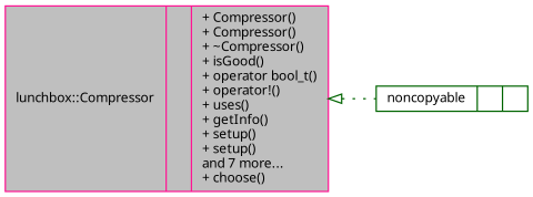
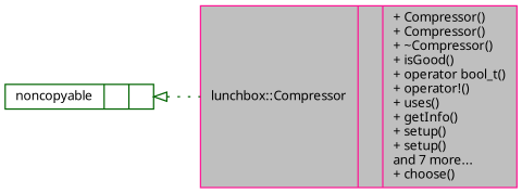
  digraph {
    rankdir=LR
    node [fontname=Sans fontsize=10 shape=record style=filled]
    n1 [color=deeppink fillcolor=grey75 fontcolor=black height=0.2 label="{lunchbox::Compressor\n||+ Compressor()\l+ Compressor()\l+ ~Compressor()\l+ isGood()\l+ operator bool_t()\l+ operator!()\l+ uses()\l+ getInfo()\l+ setup()\l+ setup()\land 7 more...\l+ choose()\l}" width=0.4]
    n2 [color=darkgreen fillcolor=white height=0.2 label="{noncopyable\n||}" width=0.4]
-   n1 -> n2 [arrowtail=onormal color=darkgreen dir=back fontname=Sans fontsize=10 labelfontname=Sans labelfontsize=10 style=dotted]
+   n2 -> n1 [arrowtail=onormal color=darkgreen dir=back fontname=Sans fontsize=10 labelfontname=Sans labelfontsize=10 style=dotted]
  }
